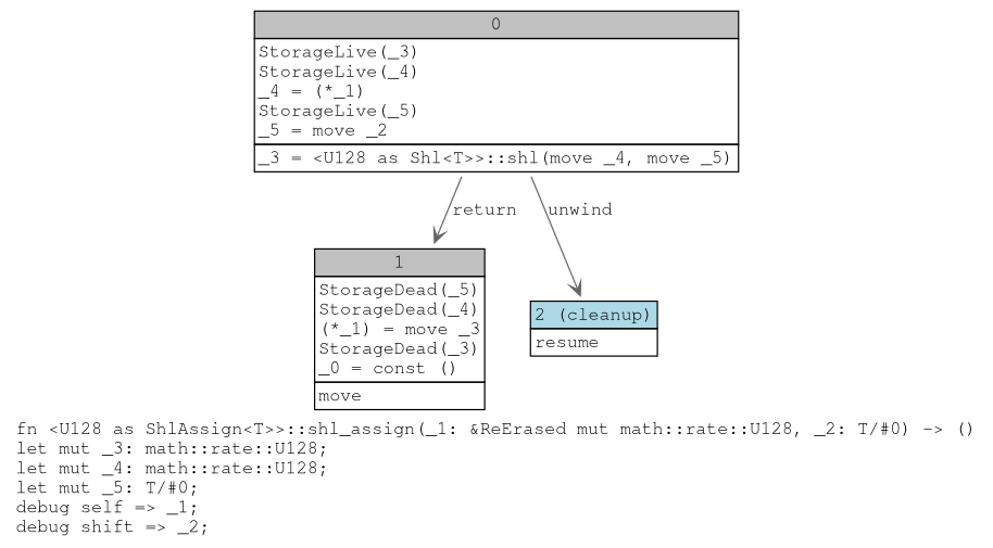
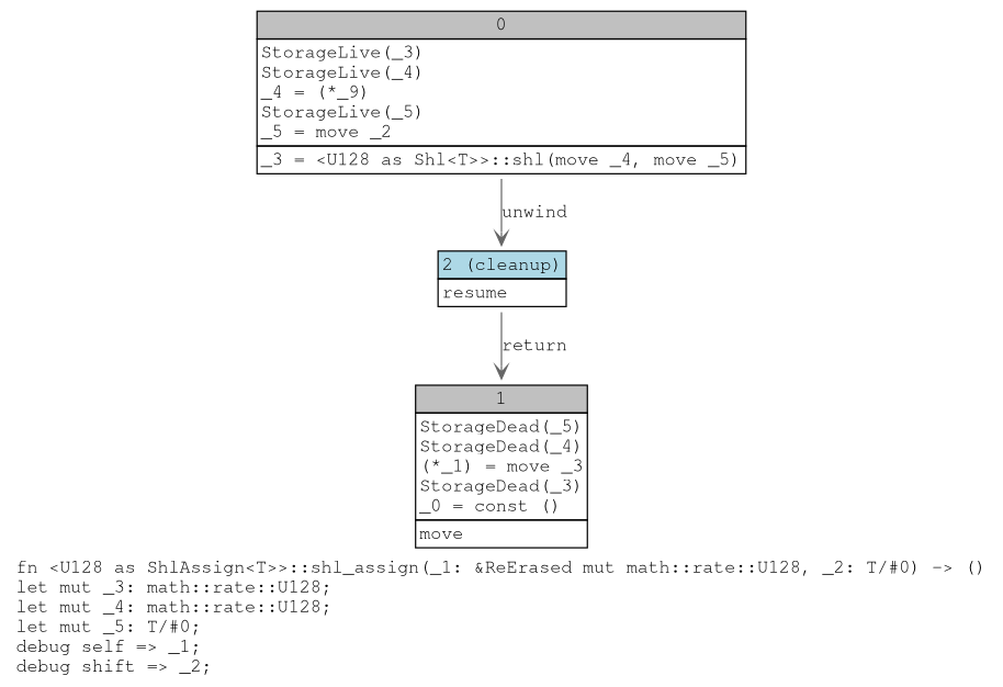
  digraph {
    fontname="Courier, monospace"
    label=<fn &lt;U128 as ShlAssign&lt;T&gt;&gt;::shl_assign(_1: &amp;ReErased mut math::rate::U128, _2: T/#0) -&gt; ()<br align="left"/>let mut _3: math::rate::U128;<br align="left"/>let mut _4: math::rate::U128;<br align="left"/>let mut _5: T/#0;<br align="left"/>debug self =&gt; _1;<br align="left"/>debug shift =&gt; _2;<br align="left"/>>
    node [fontname="Courier, monospace" shape=none]
    edge [arrowhead=vee color=gray40 fontname="Courier, monospace" style=solid]
-   n1 [label=<<table border="0" cellborder="1" cellspacing="0"><tr><td bgcolor="gray" align="center" colspan="1">0</td></tr><tr><td align="left" balign="left">StorageLive(_3)<br/>StorageLive(_4)<br/>_4 = (*_1)<br/>StorageLive(_5)<br/>_5 = move _2<br/></td></tr><tr><td align="left">_3 = &lt;U128 as Shl&lt;T&gt;&gt;::shl(move _4, move _5)</td></tr></table>>]
+   n1 [label=<<table border="0" cellborder="1" cellspacing="0"><tr><td bgcolor="gray" align="center" colspan="1">0</td></tr><tr><td align="left" balign="left">StorageLive(_3)<br/>StorageLive(_4)<br/>_4 = (*_9)<br/>StorageLive(_5)<br/>_5 = move _2<br/></td></tr><tr><td align="left">_3 = &lt;U128 as Shl&lt;T&gt;&gt;::shl(move _4, move _5)</td></tr></table>>]
    n2 [label=<<table border="0" cellborder="1" cellspacing="0"><tr><td bgcolor="gray" align="center" colspan="1">1</td></tr><tr><td align="left" balign="left">StorageDead(_5)<br/>StorageDead(_4)<br/>(*_1) = move _3<br/>StorageDead(_3)<br/>_0 = const ()<br/></td></tr><tr><td align="left">move</td></tr></table>>]
    n3 [label=<<table border="0" cellborder="1" cellspacing="0"><tr><td bgcolor="lightblue" align="center" colspan="1">2 (cleanup)</td></tr><tr><td align="left">resume</td></tr></table>>]
-   n1 -> n2 [label=return]
+   n3 -> n2 [label=return]
    n1 -> n3 [label=unwind]
  }
